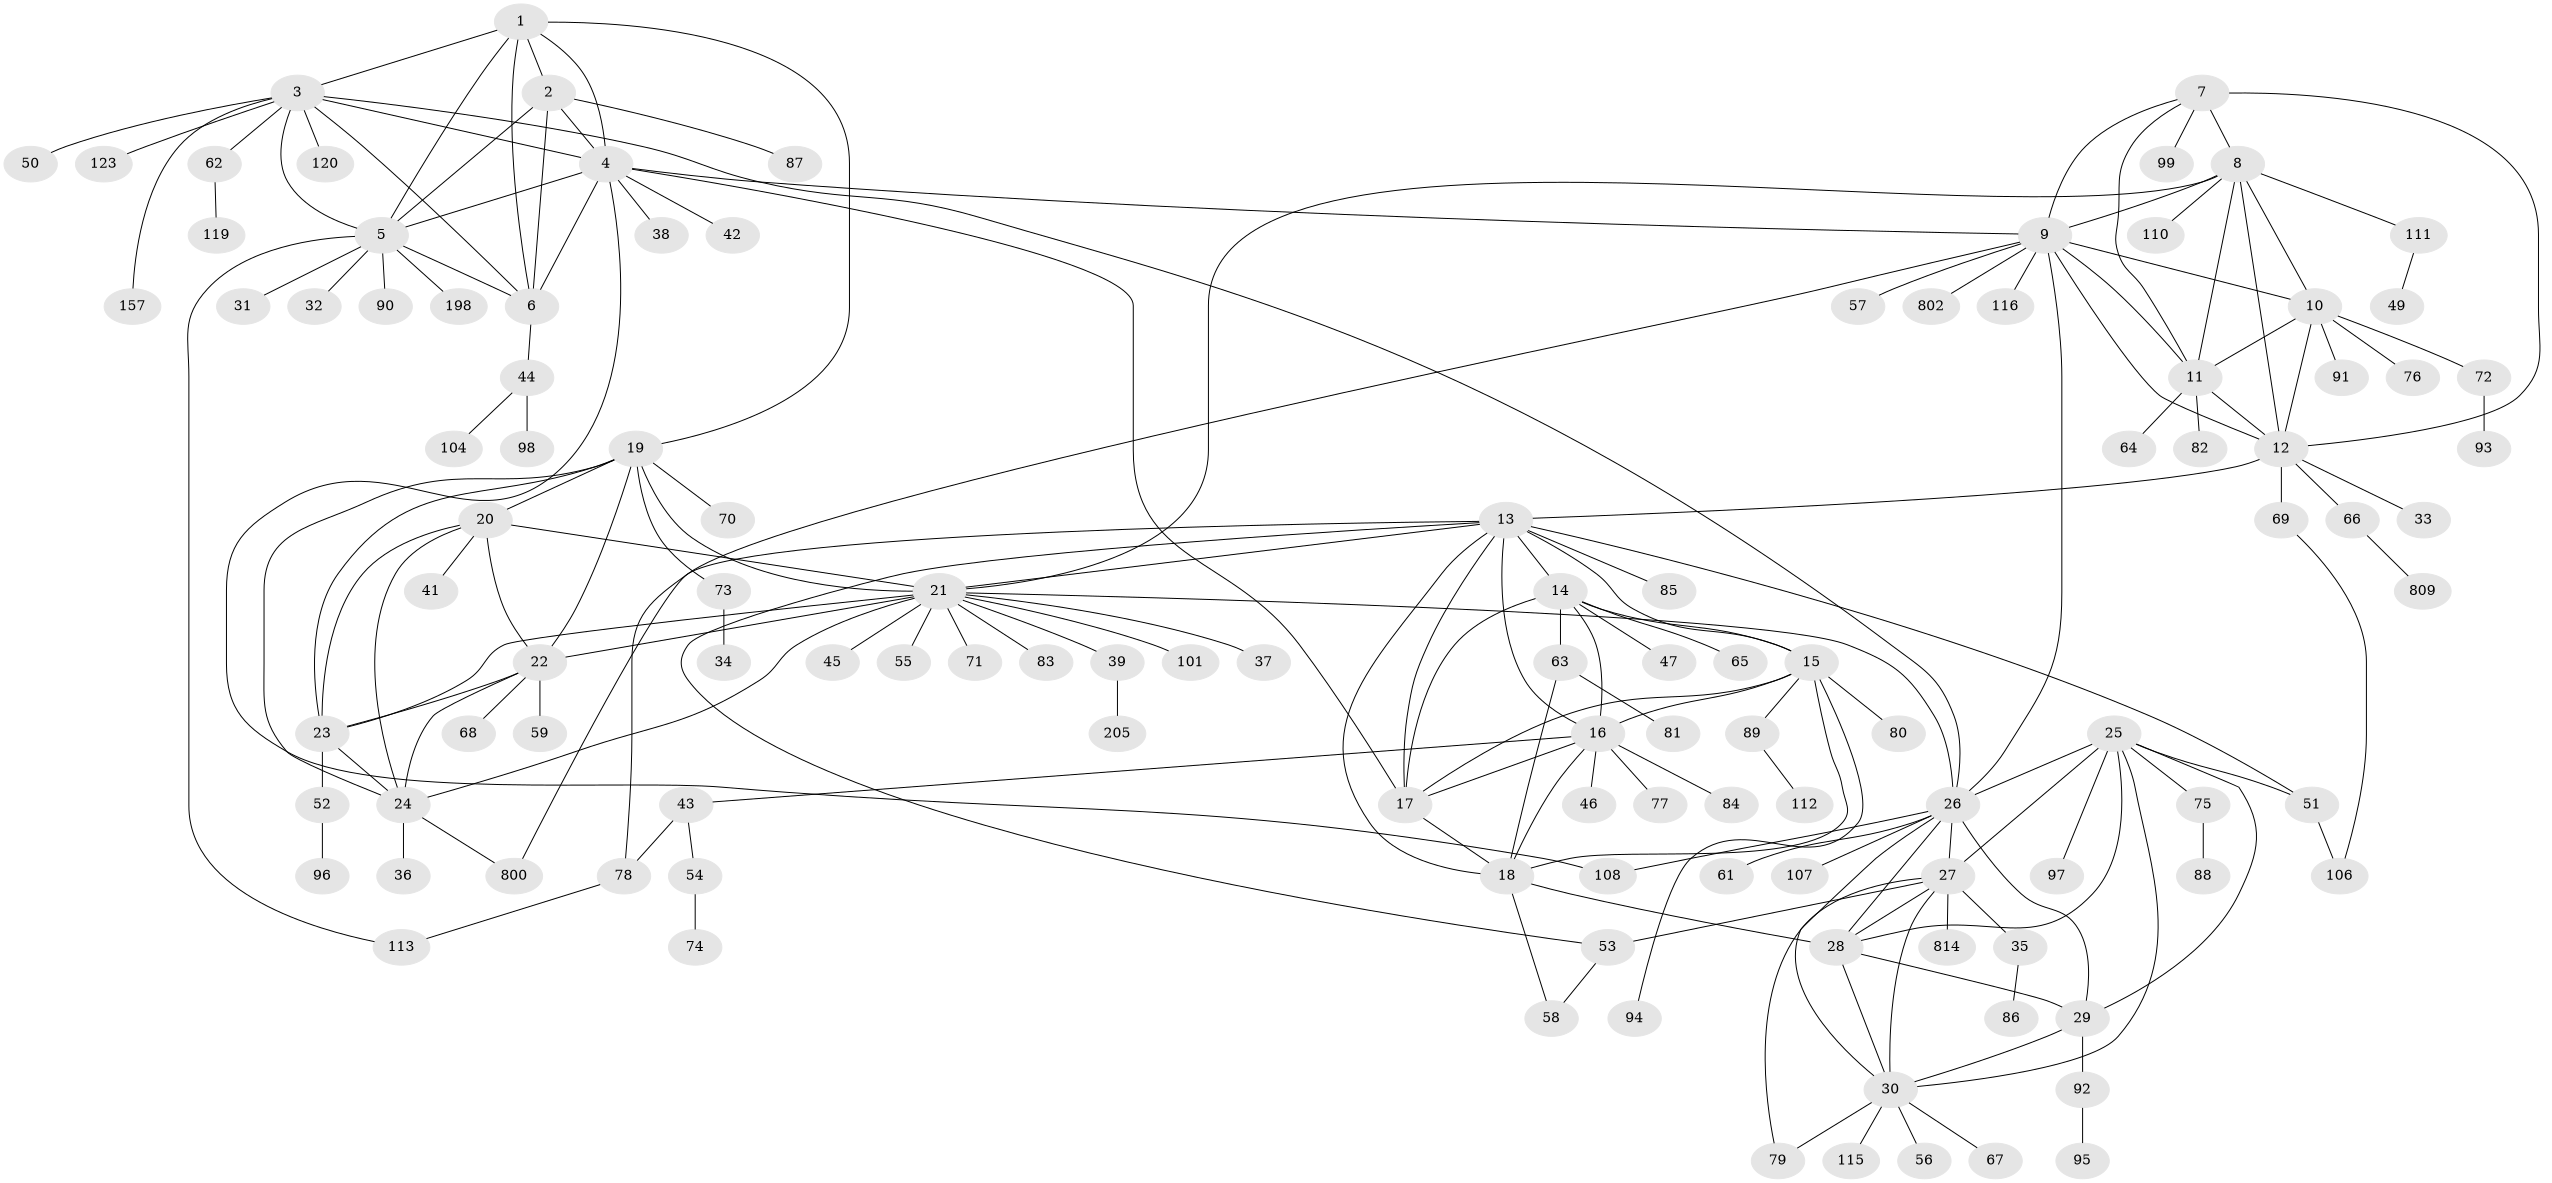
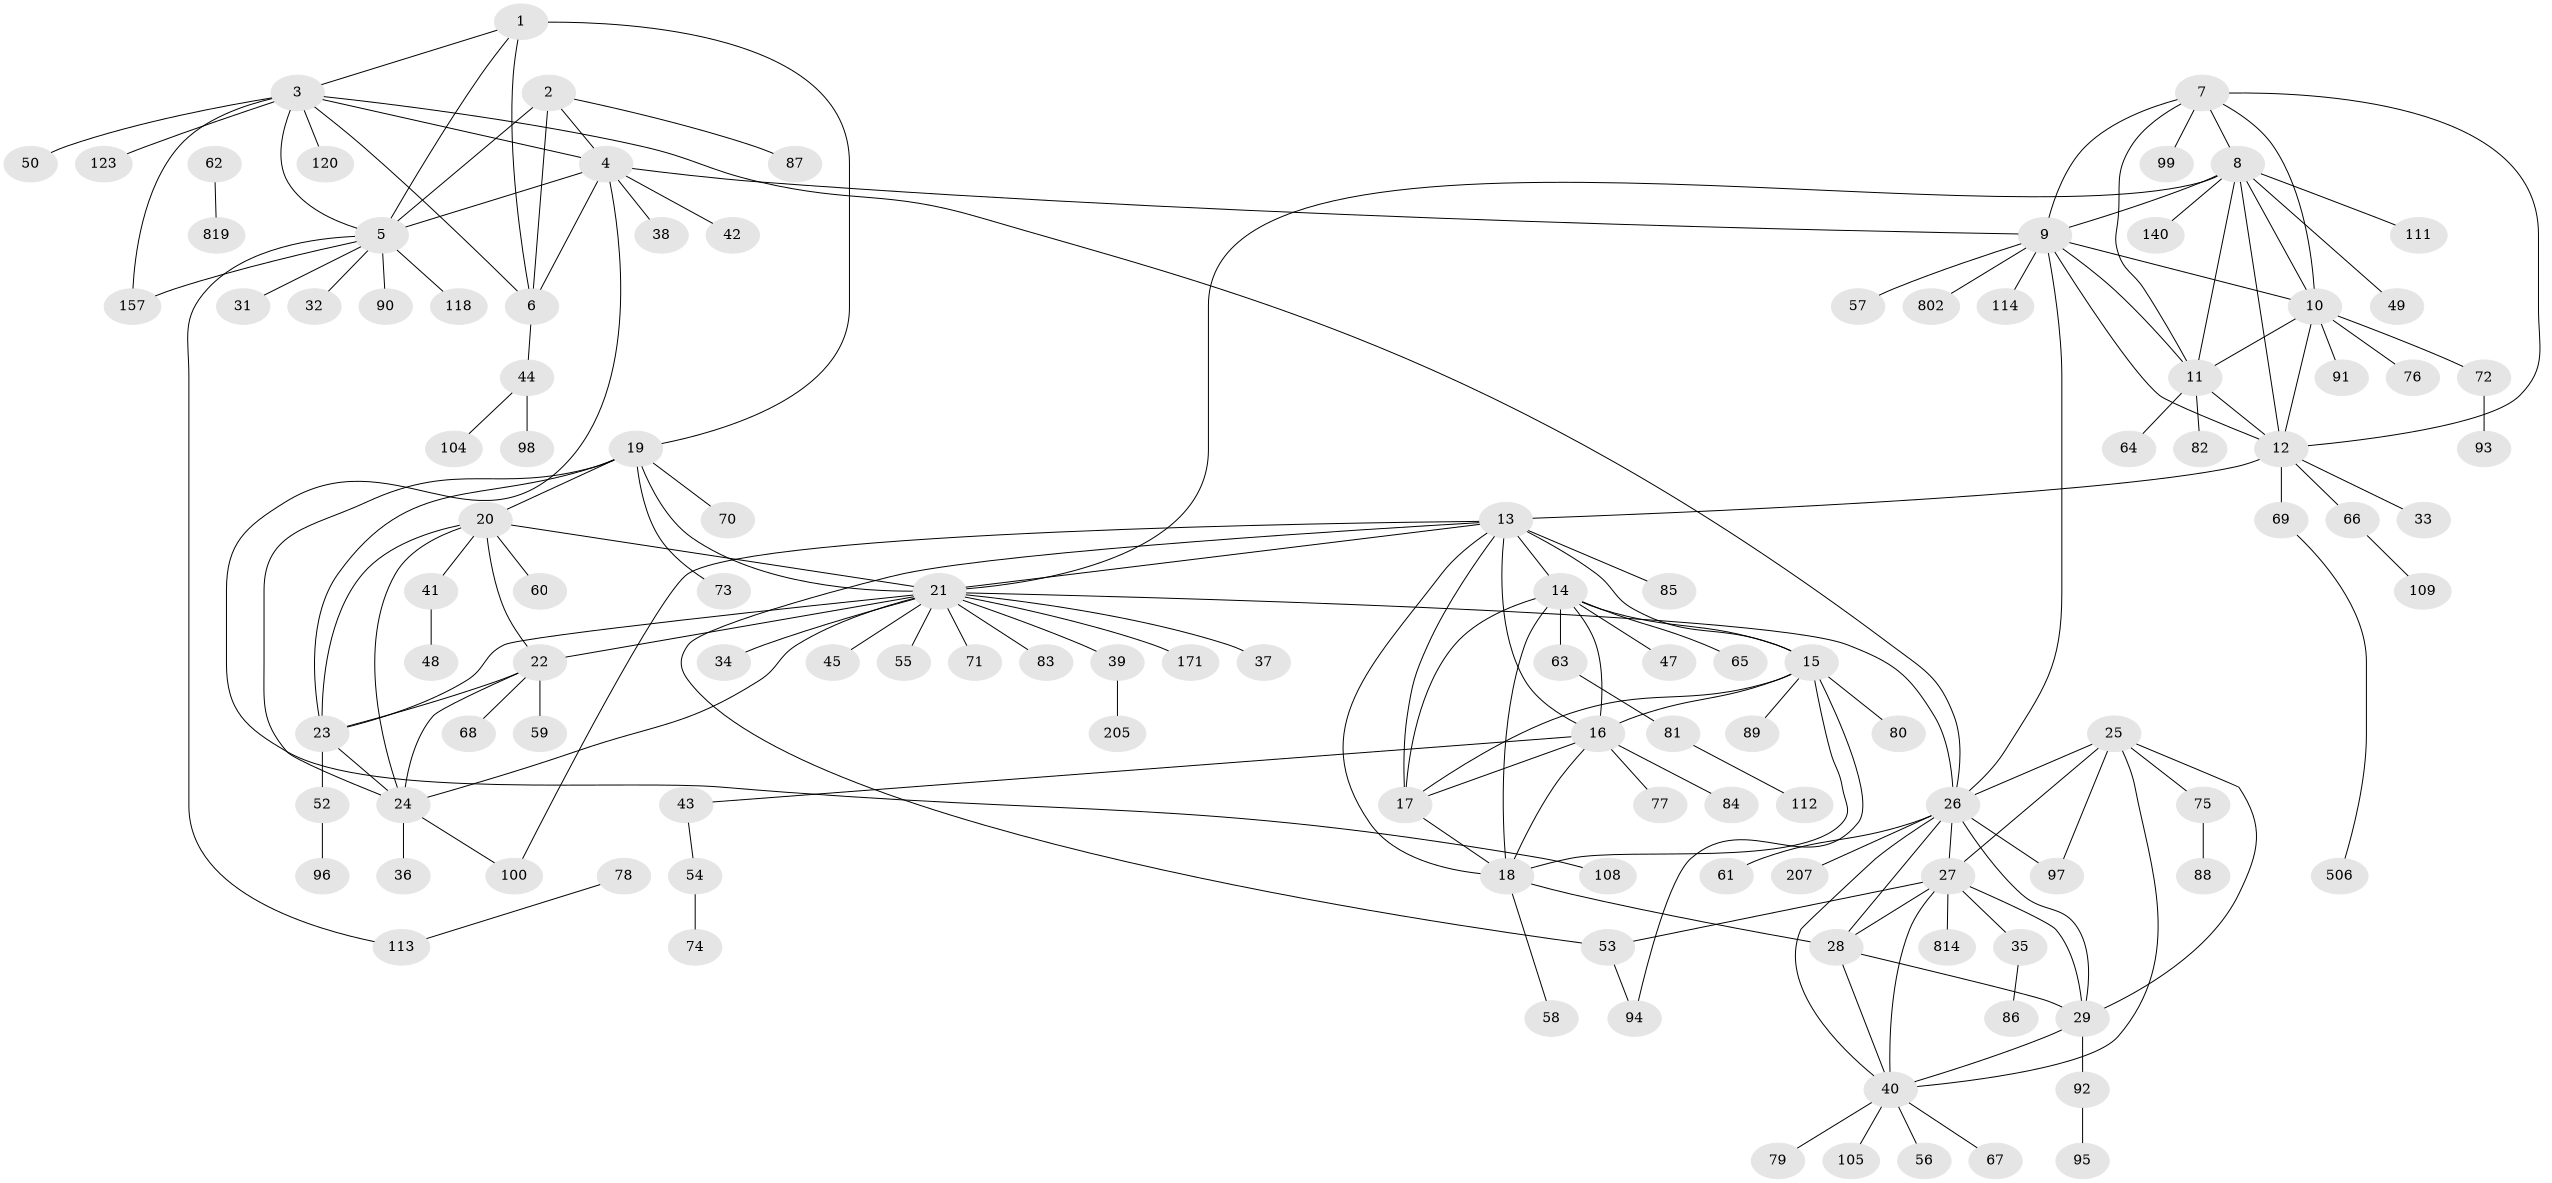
  graph {
    node [color=gray90 style=filled]
    1
    2
    3
    4
    5
    6
    19
    87
    26
    50
    62
    n12 [label=123]
    n13 [label=157]
    120
    9
    17
    38
    42
    108
    31
    32
    90
    113
-   118 [label=198]
+   118
    44
    21
    20
    22
    23
    24
    70
    73
    28
    27
    29
-   30
+   30 [label=40]
    61
-   107
-   119
+   107 [label=207]
+   119 [label=819]
    10
    11
    12
    57
    78
    n45 [label=802]
-   116
+   116 [label=114]
    18
    98
    104
    7
    8
    99
    49
-   110
+   110 [label=140]
    111
    72
    76
    91
    64
    82
    13
    33
    66
    69
    34
    37
    39
    45
    55
    71
    83
-   101
+   101 [label=171]
    93
    14
    15
    16
-   51
    53
    85
-   100 [label=800]
-   109 [label=809]
-   106
+   100
+   109
+   106 [label=506]
    47
    63
    65
    80
    89
    94
    43
-   46
    77
    84
    58
    81
    54
    41
+   60
    59
    68
    52
    36
+   48
    n103 [label=205]
    96
    25
    75
    97
    35
    n109 [label=814]
    92
    56
    67
    79
-   115
+   115 [label=105]
    88
    86
    95
    74
    112
-   1 -- 2
    1 -- 3
-   1 -- 4
    1 -- 5
    1 -- 6
    1 -- 19
    2 -- 4
    2 -- 5
    2 -- 6
    2 -- 87
    3 -- 4
    3 -- 5
    3 -- 6
    3 -- 26
    3 -- 50
-   3 -- 62
    3 -- n12
    3 -- n13
    3 -- 120
    4 -- 5
    4 -- 6
    4 -- 9
-   4 -- 17
    4 -- 38
    4 -- 42
    4 -- 108
-   5 -- 6
+   5 -- n13
    5 -- 31
    5 -- 32
    5 -- 90
    5 -- 113
    5 -- 118
    6 -- 44
    19 -- 21
    19 -- 20
-   19 -- 22
    19 -- 23
    19 -- 24
    19 -- 70
    19 -- 73
-   26 -- 108
+   26 -- 97
    26 -- 28
    26 -- 27
    26 -- 29
    26 -- 30
    26 -- 61
    26 -- 107
    62 -- 119
    9 -- 26
    9 -- 10
    9 -- 11
    9 -- 12
    9 -- 57
-   9 -- 78
    9 -- n45
    9 -- 116
    17 -- 18
    44 -- 98
    44 -- 104
    21 -- 26
    21 -- 22
    21 -- 23
    21 -- 24
-   73 -- 34
+   21 -- 34
    21 -- 37
    21 -- 39
    21 -- 45
    21 -- 55
    21 -- 71
    21 -- 83
    21 -- 101
    20 -- 21
    20 -- 22
    20 -- 23
    20 -- 24
    20 -- 41
+   20 -- 60
    22 -- 23
    22 -- 24
    22 -- 59
    22 -- 68
    23 -- 24
    23 -- 52
    24 -- 100
    24 -- 36
    28 -- 29
    28 -- 30
    27 -- 28
-   27 -- 79
+   27 -- 29
    27 -- 30
    27 -- 53
    27 -- 35
    27 -- n109
    29 -- 30
    29 -- 92
    30 -- 56
    30 -- 67
    30 -- 79
    30 -- 115
    10 -- 11
    10 -- 12
    10 -- 72
    10 -- 76
    10 -- 91
    11 -- 12
    11 -- 64
    11 -- 82
    12 -- 13
    12 -- 33
    12 -- 66
    12 -- 69
    78 -- 113
    18 -- 28
    18 -- 58
    7 -- 9
+   7 -- 10
    7 -- 11
    7 -- 12
    7 -- 8
    7 -- 99
    8 -- 9
    8 -- 21
    8 -- 10
    8 -- 11
    8 -- 12
-   111 -- 49
+   8 -- 49
    8 -- 110
    8 -- 111
    72 -- 93
    13 -- 17
    13 -- 21
    13 -- 18
    13 -- 14
    13 -- 15
    13 -- 16
-   13 -- 51
    13 -- 53
    13 -- 85
    13 -- 100
    66 -- 109
    69 -- 106
    39 -- n103
    14 -- 17
-   63 -- 18
+   14 -- 18
    14 -- 15
    14 -- 16
    14 -- 47
    14 -- 63
    14 -- 65
    15 -- 17
    15 -- 18
    15 -- 16
    15 -- 80
    15 -- 89
    15 -- 94
    16 -- 17
    16 -- 18
    16 -- 43
-   16 -- 46
    16 -- 77
    16 -- 84
-   51 -- 106
-   53 -- 58
+   53 -- 94
    63 -- 81
-   43 -- 78
    43 -- 54
-   89 -- 112
+   81 -- 112
    54 -- 74
+   41 -- 48
    52 -- 96
    25 -- 26
-   25 -- 28
    25 -- 27
    25 -- 29
    25 -- 30
-   25 -- 51
    25 -- 75
    25 -- 97
    75 -- 88
    35 -- 86
    92 -- 95
  }
